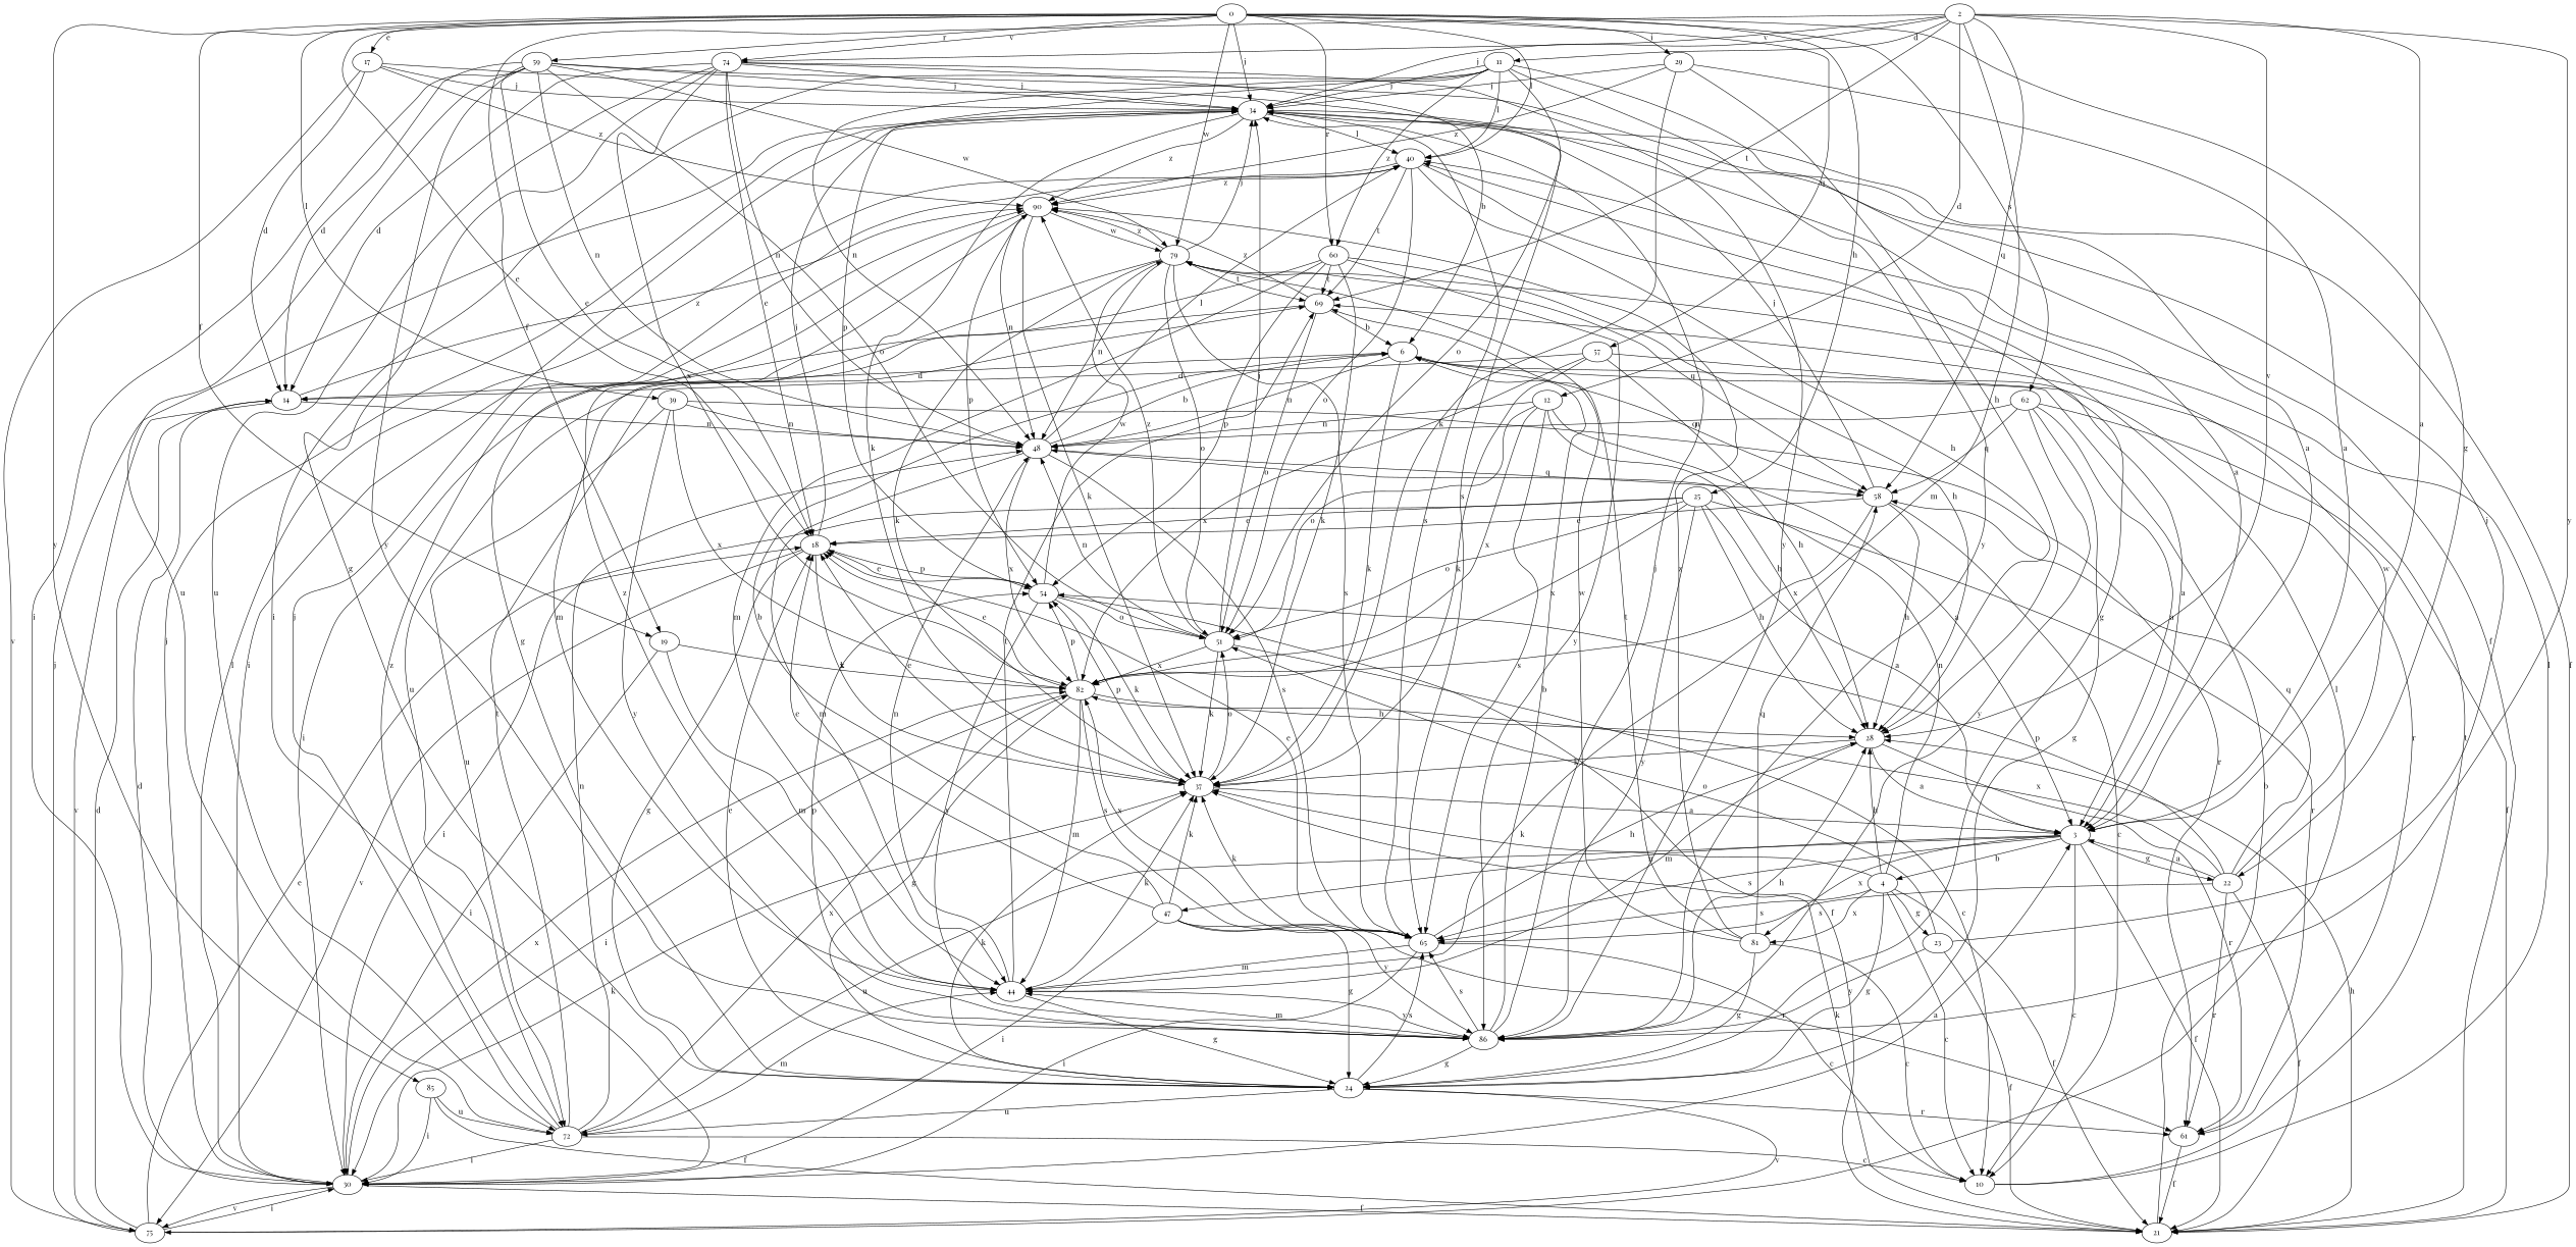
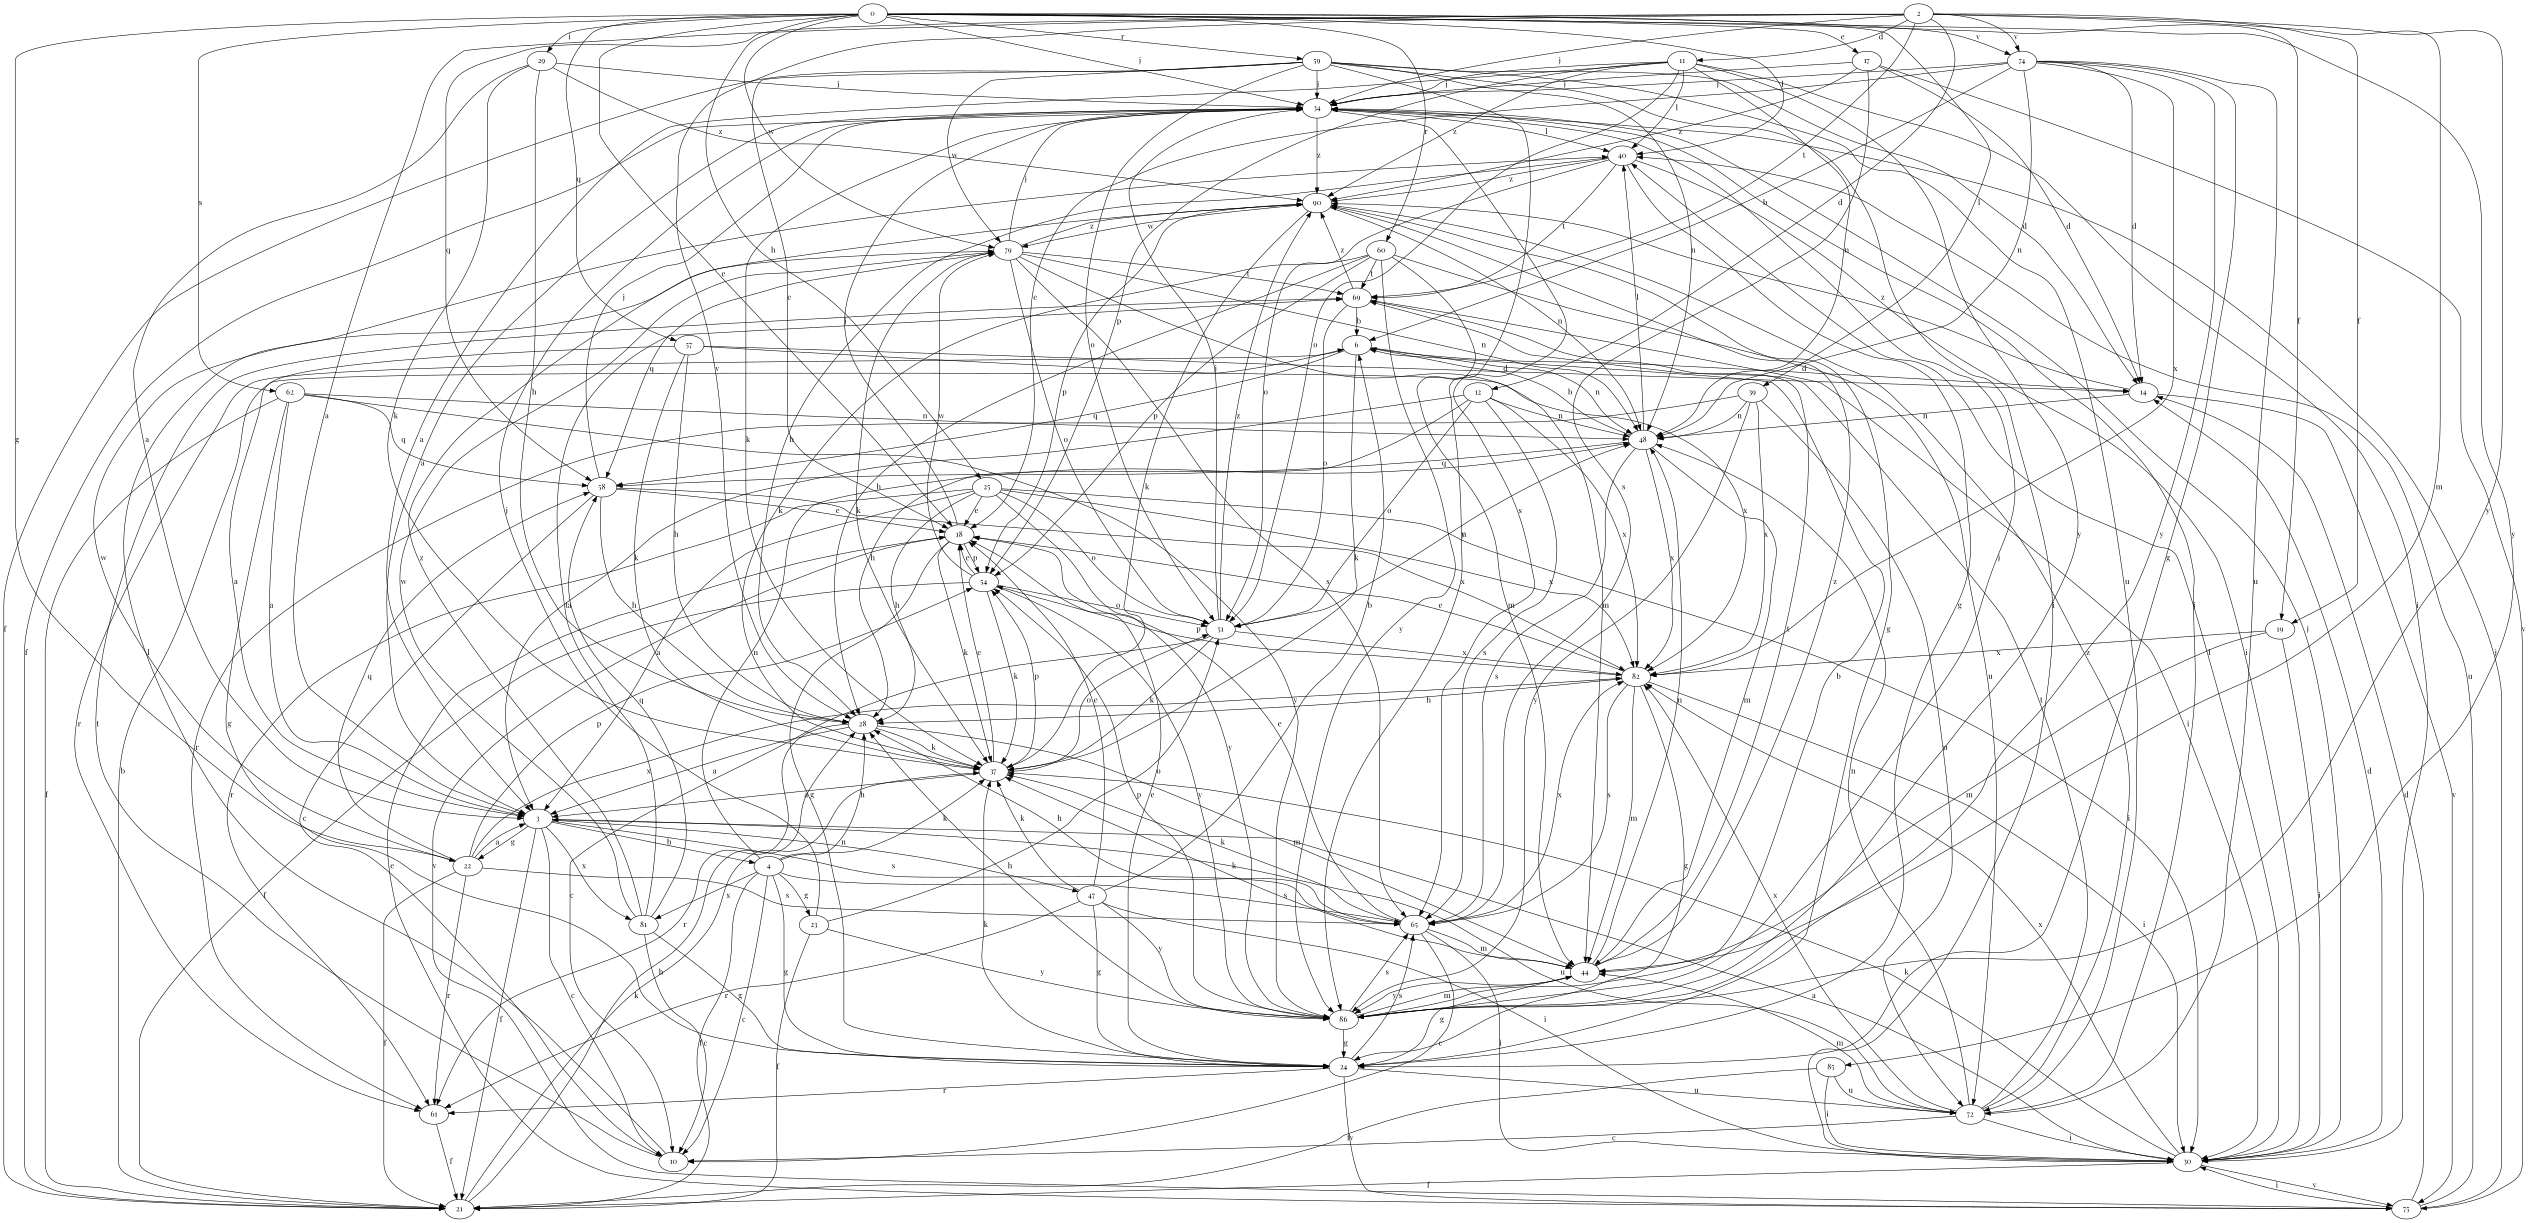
  strict digraph {
    fontname="Playfair Display"
    node [fontname="Playfair Display"]
    edge [fontname="Playfair Display"]
    0
    17
    18
    19
    22
    25
    29
    34
    39
    40
    57
    59
    60
    62
    74
    79
    85
    65
    14
    90
    75
    24
    37
    54
    44
    30
    82
    3
    58
    21
    61
    28
    86
    51
    72
    48
    69
    6
    2
    11
    12
    4
    10
    47
    81
    23
    0 -> 17 [label=e]
    0 -> 18 [label=e]
    0 -> 19 [label=f]
    0 -> 22 [label=g]
    0 -> 25 [label=h]
    0 -> 29 [label=i]
    0 -> 34 [label=j]
    0 -> 39 [label=l]
    0 -> 40 [label=l]
    0 -> 57 [label=q]
    0 -> 59 [label=r]
    0 -> 60 [label=r]
    0 -> 62 [label=s]
    0 -> 74 [label=v]
    0 -> 79 [label=w]
    0 -> 85 [label=y]
    17 -> 34 [label=j]
    17 -> 65 [label=s]
    17 -> 14 [label=d]
    17 -> 90 [label=z]
    17 -> 75 [label=v]
    18 -> 34 [label=j]
    18 -> 75 [label=v]
    18 -> 24 [label=g]
    18 -> 37 [label=k]
    18 -> 54 [label=p]
    19 -> 44 [label=m]
    19 -> 30 [label=i]
    19 -> 82 [label=x]
    22 -> 79 [label=w]
    22 -> 65 [label=s]
    22 -> 54 [label=p]
    22 -> 82 [label=x]
    22 -> 3 [label=a]
    22 -> 58 [label=q]
    22 -> 21 [label=f]
    22 -> 61 [label=r]
    25 -> 18 [label=e]
    25 -> 30 [label=i]
    25 -> 82 [label=x]
    25 -> 3 [label=a]
    25 -> 61 [label=r]
    25 -> 28 [label=h]
    25 -> 86 [label=y]
    25 -> 51 [label=o]
    29 -> 34 [label=j]
    29 -> 90 [label=z]
    29 -> 37 [label=k]
    29 -> 3 [label=a]
    29 -> 28 [label=h]
    34 -> 40 [label=l]
    34 -> 65 [label=s]
    34 -> 90 [label=z]
    34 -> 37 [label=k]
    34 -> 3 [label=a]
    34 -> 21 [label=f]
    39 -> 82 [label=x]
    39 -> 61 [label=r]
    39 -> 86 [label=y]
    39 -> 72 [label=u]
    39 -> 48 [label=n]
    40 -> 90 [label=z]
    40 -> 24 [label=g]
    40 -> 30 [label=i]
    40 -> 28 [label=h]
    40 -> 51 [label=o]
    40 -> 69 [label=t]
    57 -> 14 [label=d]
    57 -> 37 [label=k]
    57 -> 82 [label=x]
    57 -> 3 [label=a]
    57 -> 28 [label=h]
    59 -> 18 [label=e]
    59 -> 34 [label=j]
    59 -> 79 [label=w]
    59 -> 14 [label=d]
    59 -> 30 [label=i]
    59 -> 21 [label=f]
    59 -> 86 [label=y]
    59 -> 51 [label=o]
    59 -> 72 [label=u]
    59 -> 48 [label=n]
    60 -> 37 [label=k]
    60 -> 54 [label=p]
    60 -> 44 [label=m]
    60 -> 28 [label=h]
    60 -> 86 [label=y]
    60 -> 72 [label=u]
    60 -> 69 [label=t]
    62 -> 24 [label=g]
    62 -> 3 [label=a]
    62 -> 58 [label=q]
    62 -> 21 [label=f]
    62 -> 86 [label=y]
    62 -> 48 [label=n]
    74 -> 18 [label=e]
    74 -> 34 [label=j]
    74 -> 14 [label=d]
    74 -> 24 [label=g]
    74 -> 82 [label=x]
    74 -> 86 [label=y]
    74 -> 72 [label=u]
    74 -> 48 [label=n]
    74 -> 6 [label=b]
    79 -> 34 [label=j]
    79 -> 65 [label=s]
    79 -> 90 [label=z]
    79 -> 37 [label=k]
    79 -> 44 [label=m]
    79 -> 58 [label=q]
    79 -> 51 [label=o]
    79 -> 48 [label=n]
    79 -> 69 [label=t]
    85 -> 30 [label=i]
    85 -> 21 [label=f]
    85 -> 72 [label=u]
    65 -> 18 [label=e]
    65 -> 37 [label=k]
    65 -> 44 [label=m]
    65 -> 30 [label=i]
    65 -> 82 [label=x]
    65 -> 28 [label=h]
    65 -> 10 [label=c]
    14 -> 90 [label=z]
    14 -> 75 [label=v]
    14 -> 48 [label=n]
    90 -> 79 [label=w]
    90 -> 24 [label=g]
    90 -> 37 [label=k]
    90 -> 54 [label=p]
    90 -> 48 [label=n]
    75 -> 18 [label=e]
    75 -> 34 [label=j]
-   75 -> 40 [label=l]
+   75 -> 40 [label=u]
    75 -> 14 [label=d]
    75 -> 30 [label=i]
    24 -> 18 [label=e]
    24 -> 65 [label=s]
    24 -> 75 [label=v]
    24 -> 37 [label=k]
    24 -> 61 [label=r]
    24 -> 72 [label=u]
    37 -> 18 [label=e]
    37 -> 54 [label=p]
    37 -> 3 [label=a]
    37 -> 51 [label=o]
    54 -> 18 [label=e]
    54 -> 79 [label=w]
    54 -> 37 [label=k]
    54 -> 21 [label=f]
    54 -> 86 [label=y]
    54 -> 51 [label=o]
    44 -> 90 [label=z]
    44 -> 24 [label=g]
    44 -> 37 [label=k]
    44 -> 86 [label=y]
    44 -> 48 [label=n]
    44 -> 69 [label=t]
    30 -> 34 [label=j]
    30 -> 40 [label=l]
    30 -> 14 [label=d]
    30 -> 75 [label=v]
    30 -> 37 [label=k]
    30 -> 82 [label=x]
    30 -> 3 [label=a]
    30 -> 21 [label=f]
    82 -> 18 [label=e]
    82 -> 65 [label=s]
    82 -> 24 [label=g]
    82 -> 54 [label=p]
    82 -> 44 [label=m]
    82 -> 30 [label=i]
    82 -> 28 [label=h]
    3 -> 22 [label=g]
    3 -> 65 [label=s]
    3 -> 21 [label=f]
    3 -> 72 [label=u]
    3 -> 4 [label=b]
    3 -> 10 [label=c]
    3 -> 47 [label=n]
    3 -> 81 [label=x]
    58 -> 18 [label=e]
    58 -> 34 [label=j]
    58 -> 82 [label=x]
    58 -> 28 [label=h]
    58 -> 10 [label=c]
    21 -> 37 [label=k]
    21 -> 28 [label=h]
    21 -> 6 [label=b]
    61 -> 21 [label=f]
    28 -> 37 [label=k]
    28 -> 44 [label=m]
    28 -> 3 [label=a]
    28 -> 61 [label=r]
    86 -> 34 [label=j]
    86 -> 65 [label=s]
    86 -> 24 [label=g]
    86 -> 54 [label=p]
    86 -> 44 [label=m]
    86 -> 28 [label=h]
    86 -> 6 [label=b]
    51 -> 34 [label=j]
    51 -> 90 [label=z]
    51 -> 37 [label=k]
    51 -> 82 [label=x]
    51 -> 48 [label=n]
    51 -> 10 [label=c]
    72 -> 34 [label=j]
    72 -> 90 [label=z]
    72 -> 44 [label=m]
    72 -> 30 [label=i]
    72 -> 82 [label=x]
    72 -> 48 [label=n]
    72 -> 69 [label=t]
    72 -> 10 [label=c]
    48 -> 40 [label=l]
    48 -> 65 [label=s]
    48 -> 44 [label=m]
    48 -> 82 [label=x]
    48 -> 58 [label=q]
    48 -> 6 [label=b]
    69 -> 90 [label=z]
    69 -> 30 [label=i]
    69 -> 51 [label=o]
    69 -> 6 [label=b]
    6 -> 14 [label=d]
    6 -> 37 [label=k]
    6 -> 58 [label=q]
    6 -> 61 [label=r]
    6 -> 48 [label=n]
    2 -> 19 [label=f]
    2 -> 34 [label=j]
    2 -> 74 [label=v]
    2 -> 44 [label=m]
    2 -> 3 [label=a]
    2 -> 58 [label=q]
    2 -> 28 [label=v]
    2 -> 86 [label=y]
    2 -> 69 [label=t]
    2 -> 11 [label=d]
    2 -> 12 [label=d]
    11 -> 34 [label=j]
    11 -> 40 [label=l]
-   11 -> 60 [label=z]
+   11 -> 90 [label=z]
    11 -> 54 [label=p]
    11 -> 30 [label=i]
    11 -> 3 [label=a]
    11 -> 86 [label=y]
    11 -> 51 [label=o]
    11 -> 48 [label=n]
    12 -> 65 [label=s]
    12 -> 82 [label=x]
    12 -> 3 [label=a]
    12 -> 28 [label=h]
    12 -> 51 [label=o]
    12 -> 48 [label=n]
    4 -> 65 [label=s]
    4 -> 24 [label=g]
    4 -> 37 [label=k]
    4 -> 21 [label=f]
    4 -> 28 [label=h]
    4 -> 48 [label=n]
    4 -> 10 [label=c]
    4 -> 81 [label=x]
    4 -> 23 [label=g]
    10 -> 40 [label=l]
    10 -> 69 [label=t]
    47 -> 18 [label=e]
    47 -> 24 [label=g]
    47 -> 37 [label=k]
    47 -> 30 [label=i]
    47 -> 61 [label=r]
    47 -> 86 [label=y]
    47 -> 6 [label=b]
    81 -> 79 [label=w]
    81 -> 90 [label=z]
    81 -> 24 [label=g]
    81 -> 58 [label=q]
    81 -> 69 [label=t]
    81 -> 10 [label=c]
    23 -> 34 [label=j]
    23 -> 21 [label=f]
    23 -> 86 [label=y]
    23 -> 51 [label=o]
  }
